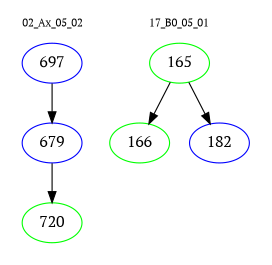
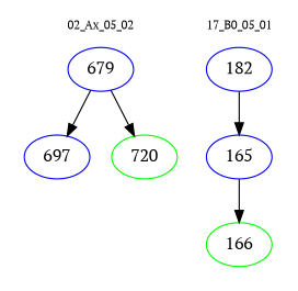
  digraph {
    fontname="PT Serif"
    node [color=blue fontname="PT Serif"]
    edge [color=black fontname="PT Serif"]
    n1 [label=679]
    n2 [label=697]
    n3 [color=green label=720]
-   n4 [color=green label=165]
+   n4 [label=165]
    n5 [color=green label=166]
    n6 [label=182]
    subgraph cluster_1 {
      color=white
      fontsize=10
      label="02_Ax_05_02"
      n1
      n2
      n3
    }
    subgraph cluster_2 {
      color=white
      fontsize=10
      label="17_B0_05_01"
      n4
      n5
      n6
    }
-   n2 -> n1
+   n1 -> n2
    n1 -> n3
    n4 -> n5
-   n4 -> n6
+   n6 -> n4
  }
